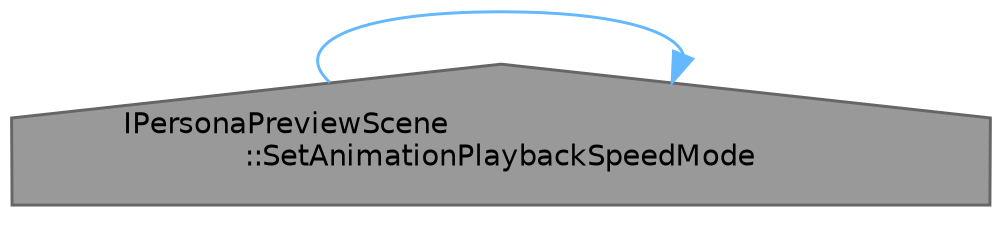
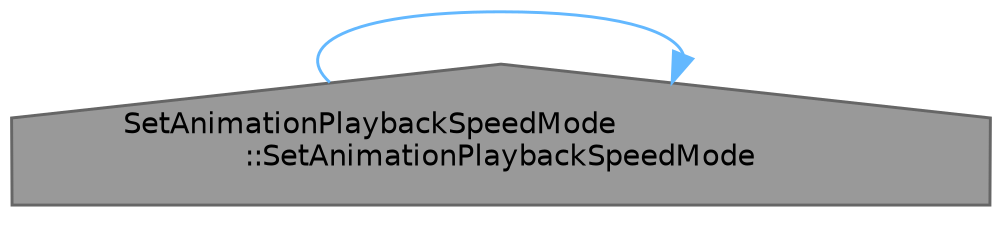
  digraph {
    rankdir=LR
-   n1 [color=gray40 fillcolor=grey60 fontcolor=black fontname=Helvetica fontsize=10 height=0.2 label="IPersonaPreviewScene\l::SetAnimationPlaybackSpeedMode" shape=house style=filled width=0.4]
+   n1 [color=gray40 fillcolor=grey60 fontcolor=black fontname=Helvetica fontsize=10 height=0.2 label="SetAnimationPlaybackSpeedMode\l::SetAnimationPlaybackSpeedMode" shape=house style=filled width=0.4]
    n1 -> n1 [color=steelblue1 fontname=Helvetica fontsize=10 labelfontname=Helvetica labelfontsize=10 style=solid]
  }
